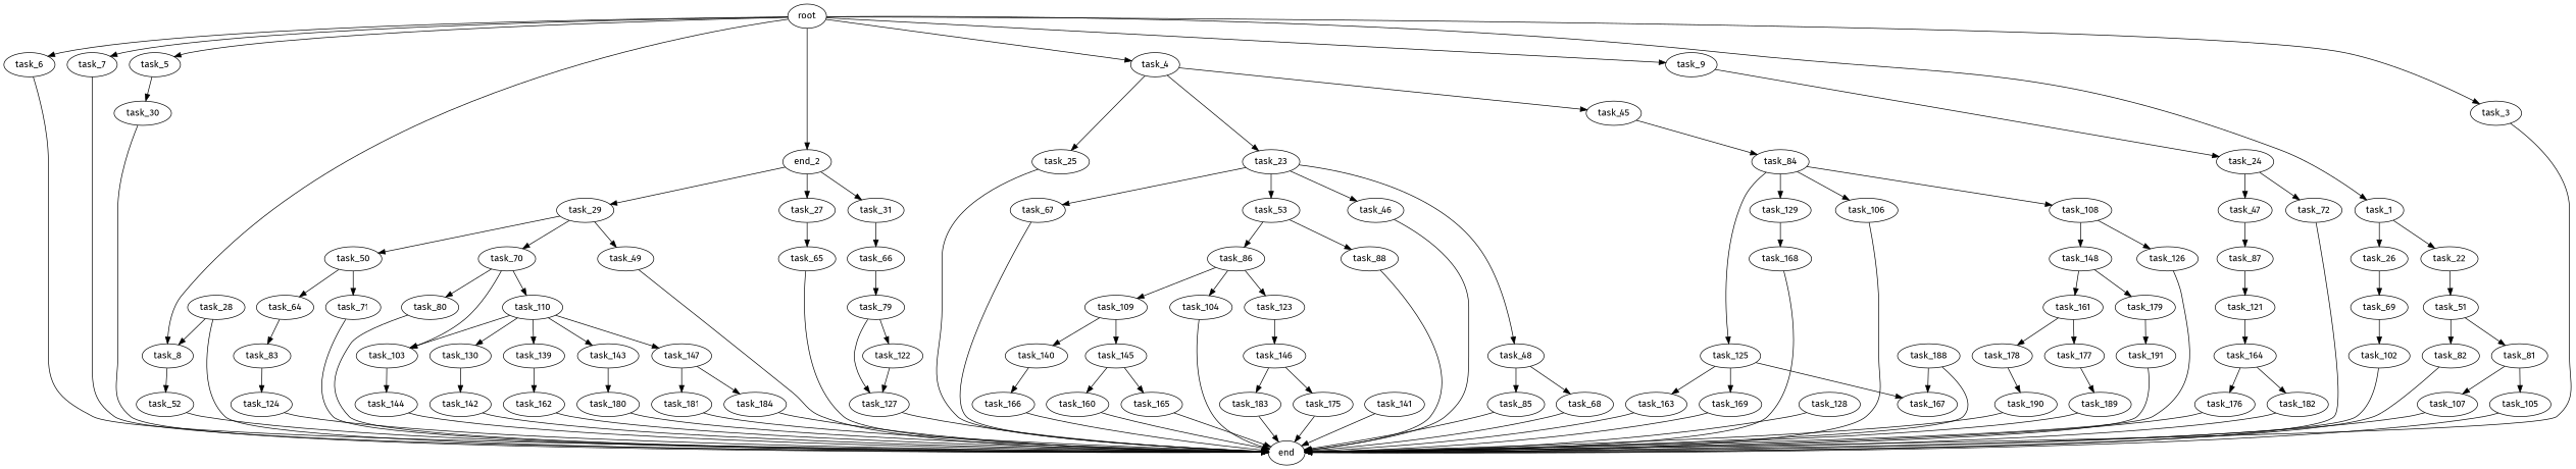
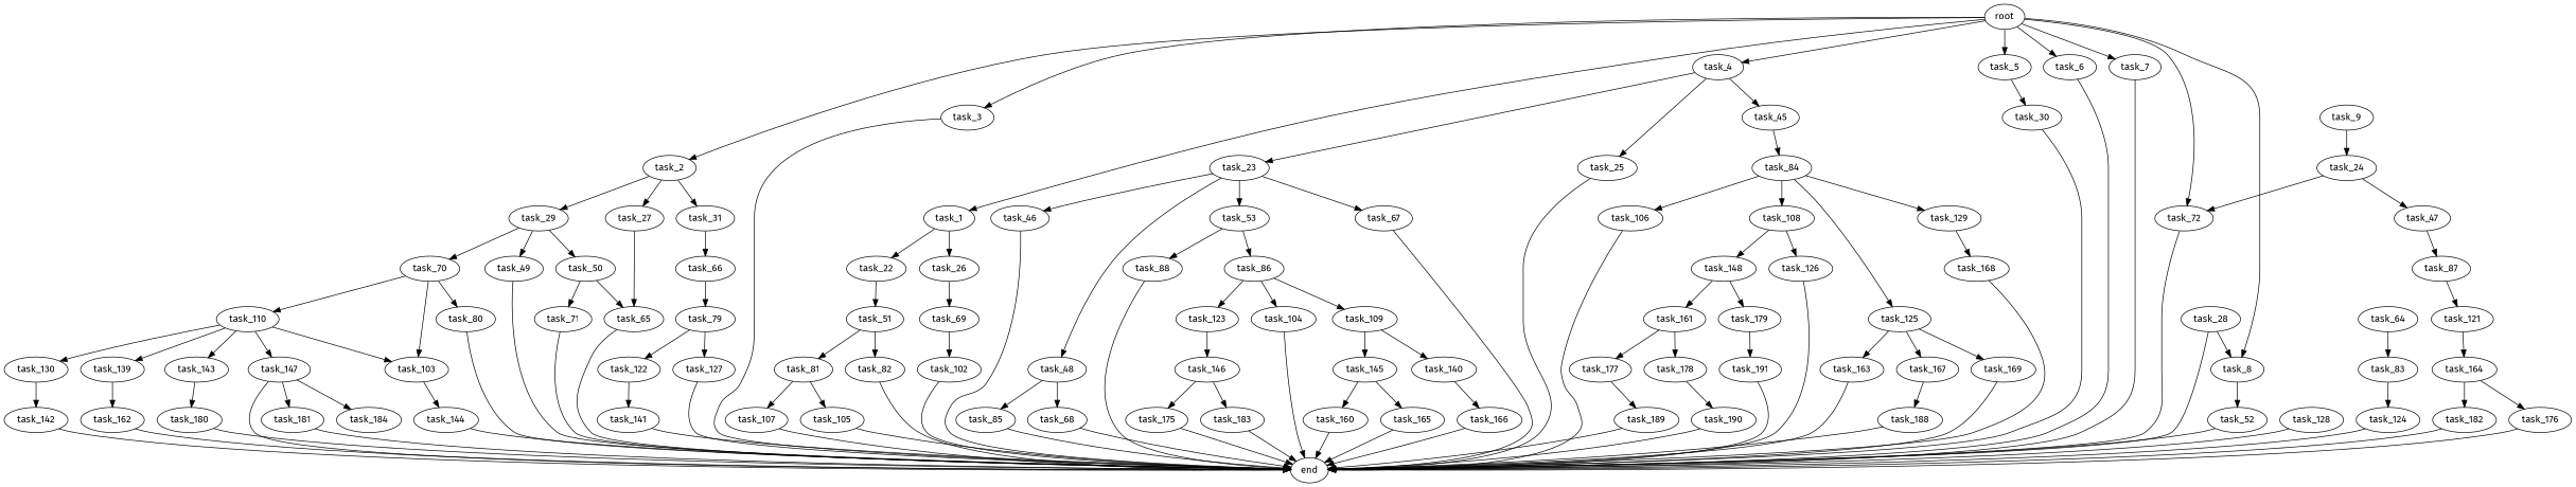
  digraph {
    fontname="Fira Sans"
    node [fontname="Fira Sans"]
    edge [fontname="Fira Sans"]
    root
    task_1
-   task_2 [label=end_2]
+   task_2
    task_3
    task_4
    task_5
    task_6
    task_7
    task_8
    task_9
    task_22
    task_26
    task_27
    task_29
    task_31
    end
    task_23
    task_25
    task_45
    task_30
    task_52
    task_24
    task_51
    task_69
    task_65
    task_49
    task_50
    task_70
    task_66
    task_46
    task_48
    task_53
    task_67
    task_84
    task_28
    task_47
    task_72
    task_81
    task_82
    task_68
    task_85
    task_86
    task_88
    task_87
    task_102
    task_64
    task_71
    task_80
    task_103
    task_110
    task_79
    task_106
    task_108
    task_125
    task_129
    task_121
    task_83
    task_105
    task_107
    task_104
    task_109
    task_123
    task_124
    task_122
    task_127
    task_144
    task_130
    task_139
    task_143
    task_147
    task_141
    task_126
    task_148
    task_163
    task_167
    task_169
    task_168
    task_140
    task_145
    task_146
    task_164
    task_161
    task_179
    task_166
    task_160
    task_165
    task_128
    task_142
    task_162
    task_180
    task_181
    task_184
    task_176
    task_182
    task_175
    task_183
    task_188
    task_177
    task_178
    task_191
    task_189
    task_190
    root -> task_1
    root -> task_2
    root -> task_3
    root -> task_4
    root -> task_5
    root -> task_6
    root -> task_7
    root -> task_8
-   root -> task_9
+   root -> task_72
    task_1 -> task_22
    task_1 -> task_26
    task_2 -> task_27
    task_2 -> task_29
    task_2 -> task_31
    task_3 -> end
    task_4 -> task_23
    task_4 -> task_25
    task_4 -> task_45
    task_5 -> task_30
    task_6 -> end
    task_7 -> end
    task_8 -> task_52
    task_9 -> task_24
    task_22 -> task_51
    task_26 -> task_69
    task_27 -> task_65
    task_29 -> task_49
    task_29 -> task_50
    task_29 -> task_70
    task_31 -> task_66
    task_23 -> task_46
    task_23 -> task_48
    task_23 -> task_53
    task_23 -> task_67
    task_25 -> end
    task_45 -> task_84
    task_30 -> end
    task_52 -> end
    task_24 -> task_47
    task_24 -> task_72
    task_51 -> task_81
    task_51 -> task_82
    task_69 -> task_102
    task_65 -> end
    task_49 -> end
-   task_50 -> task_64
+   task_50 -> task_65
    task_50 -> task_71
    task_70 -> task_80
    task_70 -> task_103
    task_70 -> task_110
    task_66 -> task_79
    task_46 -> end
    task_48 -> task_68
    task_48 -> task_85
    task_53 -> task_86
    task_53 -> task_88
    task_67 -> end
    task_84 -> task_106
    task_84 -> task_108
    task_84 -> task_125
    task_84 -> task_129
    task_28 -> task_8
    task_28 -> end
    task_47 -> task_87
    task_72 -> end
    task_81 -> task_105
    task_81 -> task_107
    task_82 -> end
    task_68 -> end
    task_85 -> end
    task_86 -> task_104
    task_86 -> task_109
    task_86 -> task_123
    task_88 -> end
    task_87 -> task_121
    task_102 -> end
    task_64 -> task_83
    task_71 -> end
    task_80 -> end
    task_103 -> task_144
    task_110 -> task_103
    task_110 -> task_130
    task_110 -> task_139
    task_110 -> task_143
    task_110 -> task_147
    task_79 -> task_122
    task_79 -> task_127
    task_106 -> end
    task_108 -> task_126
    task_108 -> task_148
    task_125 -> task_163
    task_125 -> task_167
    task_125 -> task_169
    task_129 -> task_168
    task_121 -> task_164
    task_83 -> task_124
    task_105 -> end
    task_107 -> end
    task_104 -> end
    task_109 -> task_140
    task_109 -> task_145
    task_123 -> task_146
    task_124 -> end
-   task_122 -> task_127
+   task_122 -> task_141
    task_127 -> end
    task_144 -> end
    task_130 -> task_142
    task_139 -> task_162
    task_143 -> task_180
    task_147 -> task_181
    task_147 -> task_184
    task_141 -> end
    task_126 -> end
    task_148 -> task_161
    task_148 -> task_179
    task_163 -> end
-   task_188 -> task_167
+   task_167 -> task_188
    task_169 -> end
    task_168 -> end
    task_140 -> task_166
    task_145 -> task_160
    task_145 -> task_165
    task_146 -> task_175
    task_146 -> task_183
    task_164 -> task_176
    task_164 -> task_182
    task_161 -> task_177
    task_161 -> task_178
    task_179 -> task_191
    task_166 -> end
    task_160 -> end
    task_165 -> end
    task_128 -> end
    task_142 -> end
    task_162 -> end
    task_180 -> end
    task_181 -> end
-   task_184 -> end
+   task_147 -> end
    task_176 -> end
    task_182 -> end
    task_175 -> end
    task_183 -> end
    task_188 -> end
    task_177 -> task_189
    task_178 -> task_190
    task_191 -> end
    task_189 -> end
    task_190 -> end
  }
